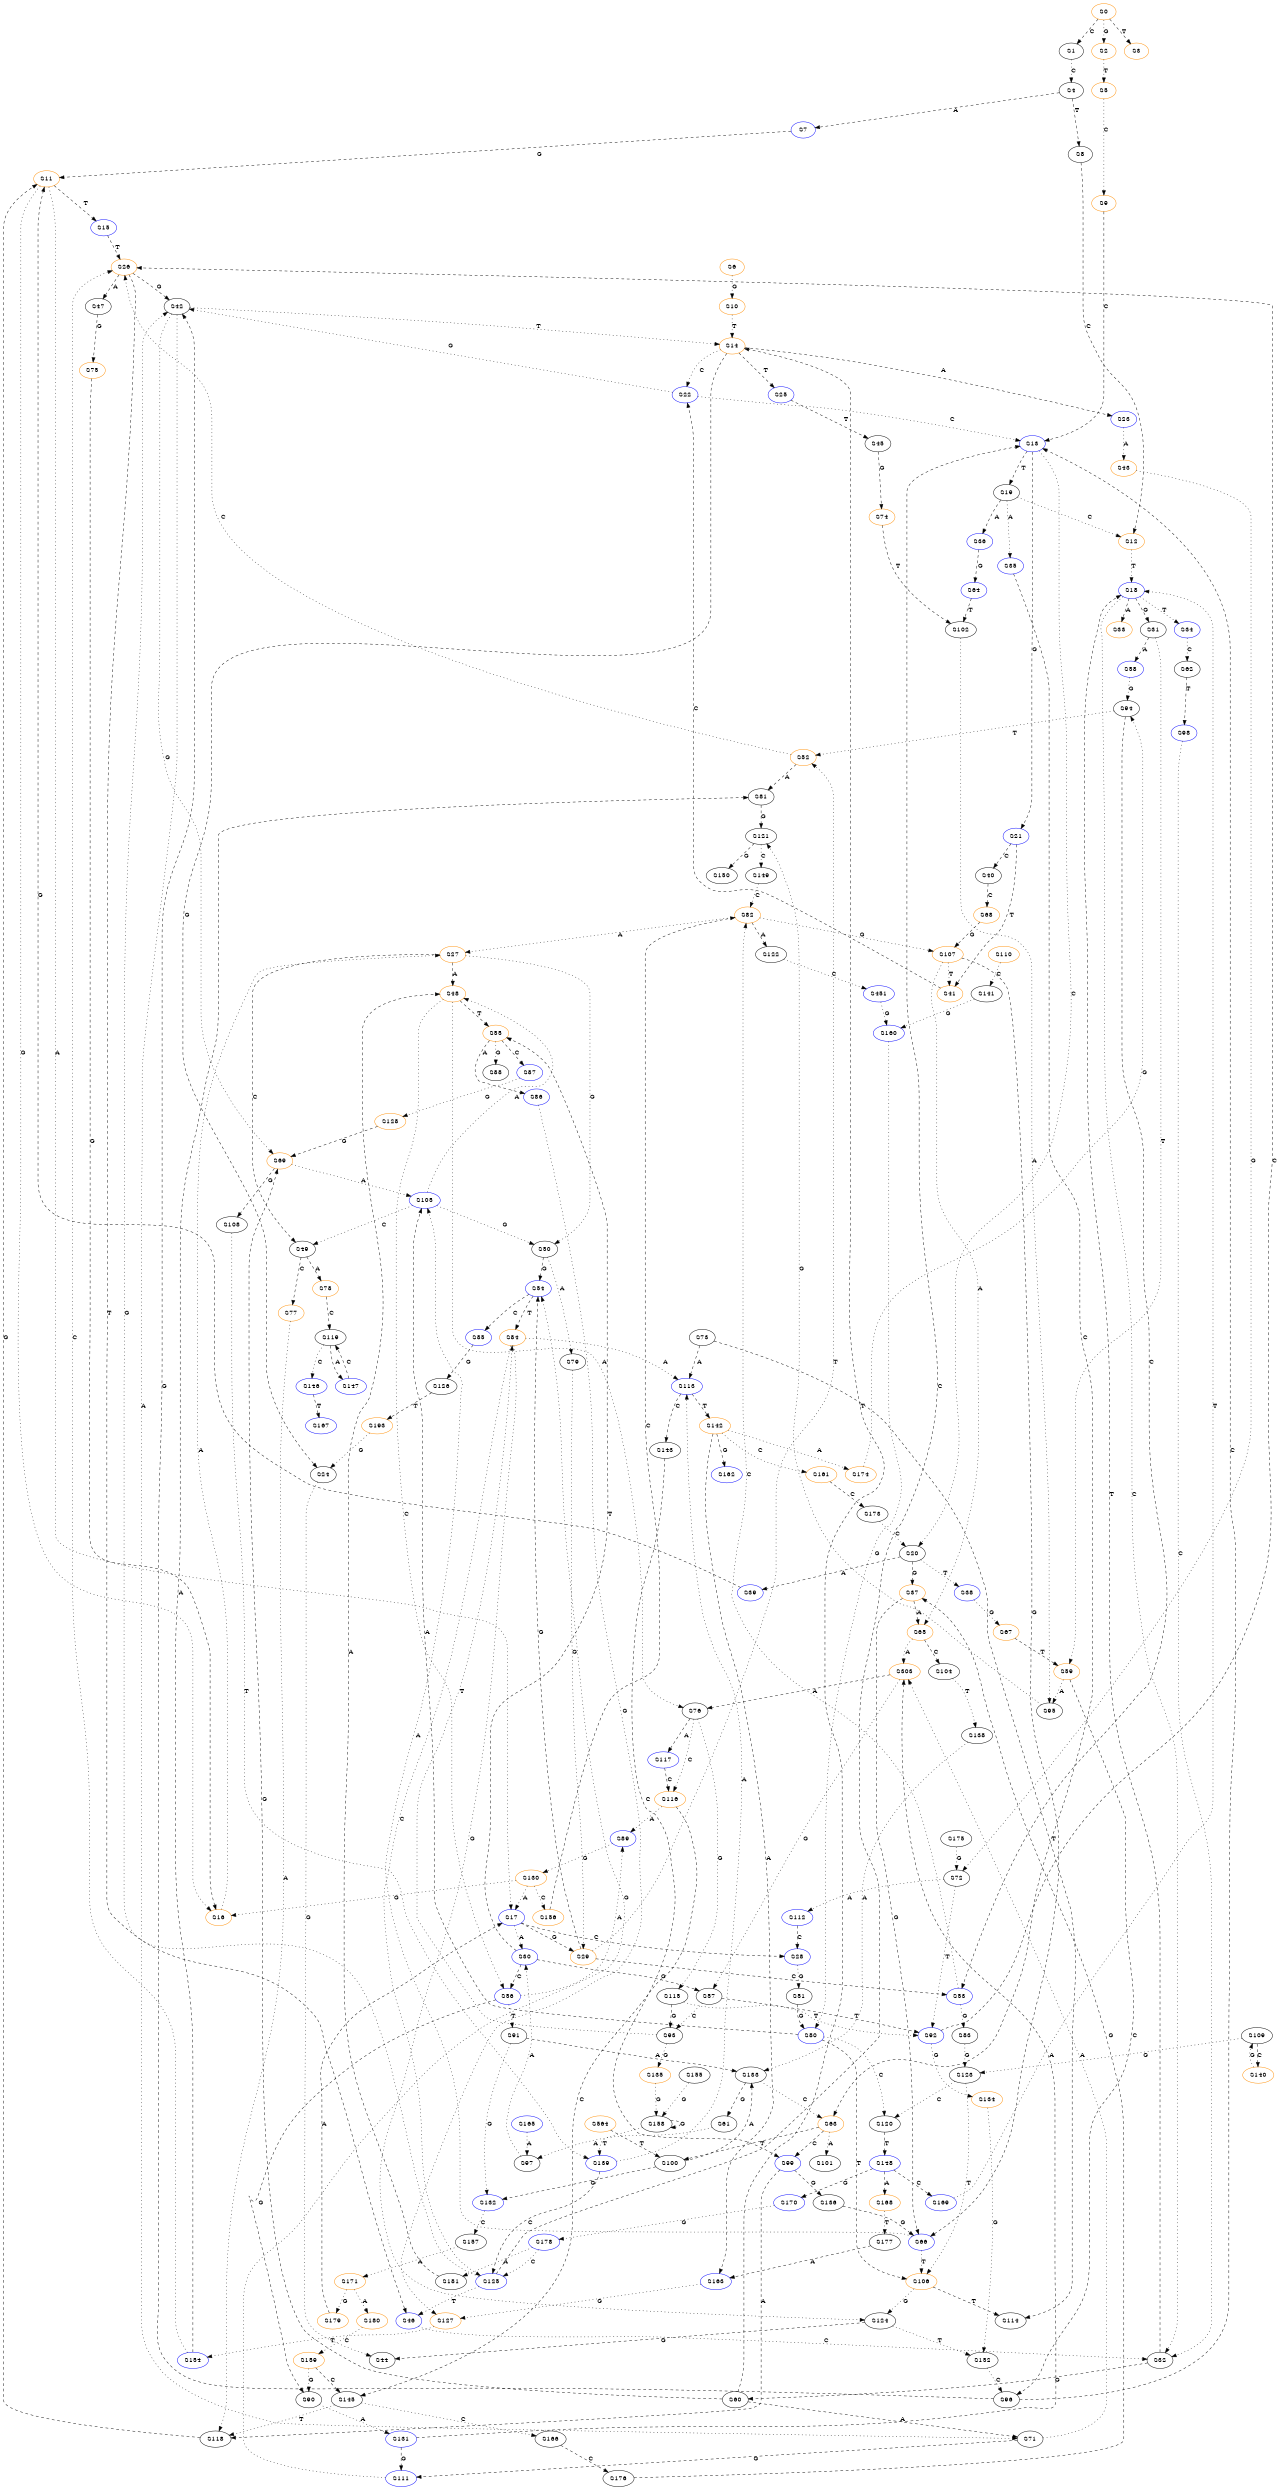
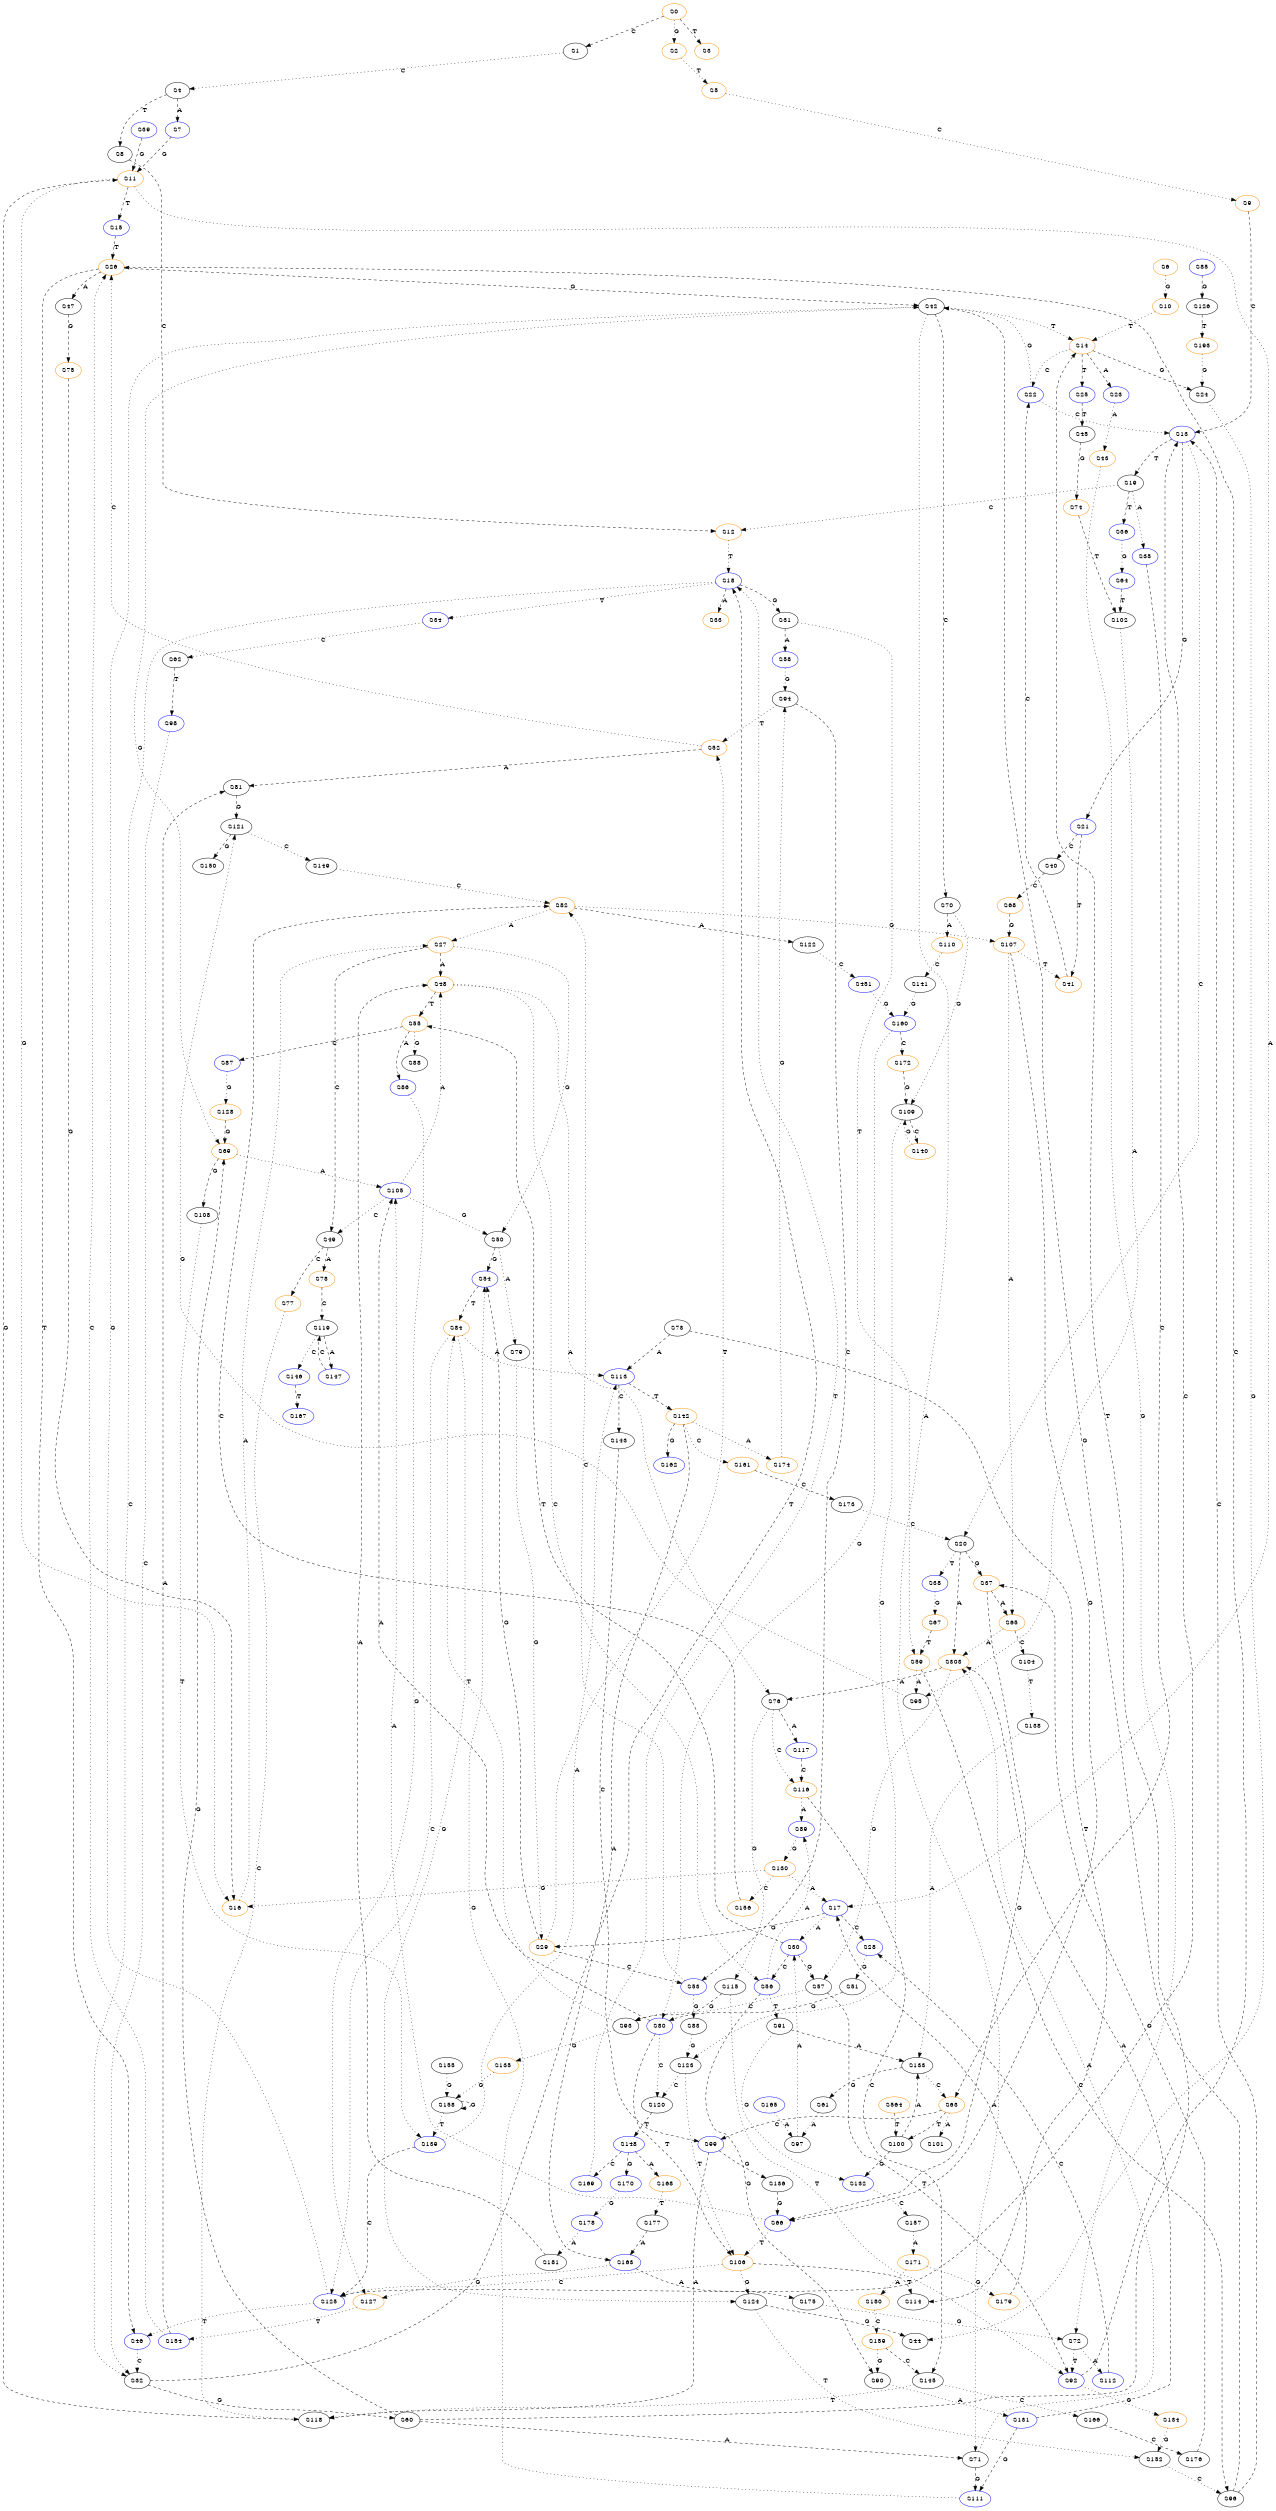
  strict digraph {
    node [color=black]
    edge [style=dotted]
    S0 [color=darkorange]
    S1
    S2 [color=darkorange]
    S3 [color=darkorange]
    S4
    S5 [color=darkorange]
    S7 [color=blue]
    S8
    S9 [color=darkorange]
    S6 [color=darkorange]
    S10 [color=darkorange]
    S11 [color=darkorange]
    S12 [color=darkorange]
    S13 [color=blue]
    S14 [color=darkorange]
    S15 [color=blue]
    S16 [color=darkorange]
    S17 [color=blue]
    S18 [color=blue]
    S19
    S20
    S21 [color=blue]
    S22 [color=blue]
    S23 [color=blue]
    S24
    S25 [color=blue]
    S26 [color=darkorange]
    S27 [color=darkorange]
    S28 [color=blue]
    S29 [color=darkorange]
    S30 [color=blue]
    S31
    S32
    S33 [color=darkorange]
    S34 [color=blue]
    S35 [color=blue]
    S36 [color=blue]
    S37 [color=darkorange]
    S38 [color=blue]
    S39 [color=blue]
    S40
    S41 [color=darkorange]
    S42
    S43 [color=darkorange]
    S44
    S45
    S46 [color=blue]
    S47
    S48 [color=darkorange]
    S49
    S50
    S51
    S52 [color=darkorange]
    S53 [color=blue]
    S54 [color=blue]
    S55 [color=darkorange]
    S56 [color=blue]
    S57
    S58 [color=blue]
    S59 [color=darkorange]
    S60
    S62
    S63 [color=darkorange]
    S64 [color=blue]
    S65 [color=darkorange]
    S66 [color=blue]
    S67 [color=darkorange]
    S68 [color=darkorange]
    S69 [color=darkorange]
+   S70
    S71
    S72
    S74 [color=darkorange]
    S75 [color=darkorange]
    S76
    S77 [color=darkorange]
    S78 [color=darkorange]
    S79
    S80 [color=blue]
    S81
    S82 [color=darkorange]
    S83
    S84 [color=darkorange]
    S85 [color=blue]
    S86 [color=blue]
    S87 [color=blue]
    S88
    S89 [color=blue]
    S90
    S91
    S92 [color=blue]
    S93
    S94
    S95
    S96
    S61
    S97
    S98 [color=blue]
    S99 [color=blue]
    S100
    S101
    S102
    n103 [color=darkorange label=S303]
    S104
    S105 [color=blue]
    S106 [color=darkorange]
    S107 [color=darkorange]
    S108
    S109
    S110 [color=darkorange]
    S111 [color=blue]
    S112 [color=blue]
    S113 [color=blue]
    S73
    S114
    S115
    S116 [color=darkorange]
    S117 [color=blue]
    S118
    S119
    S120
    S121
    S122
    S123
    S124
    S125 [color=blue]
    S126
    S127 [color=darkorange]
    S128 [color=darkorange]
    S130 [color=darkorange]
    S131 [color=blue]
    S132 [color=blue]
    S133
    S134 [color=darkorange]
    S135 [color=darkorange]
    S136
    S138
    S139 [color=blue]
    S140 [color=darkorange]
    S141
    S142 [color=darkorange]
    S143
    S145
    S146 [color=blue]
    S147 [color=blue]
    S148 [color=blue]
    S149
    S150
    n149 [color=blue label=S451]
    S152
    n151 [color=darkorange label=S193]
    S154 [color=blue]
    S156 [color=darkorange]
    S157
    S158
    S160 [color=blue]
    S161 [color=darkorange]
    S162 [color=blue]
    S163 [color=blue]
    S174 [color=darkorange]
    S166
    S167 [color=blue]
    S168 [color=darkorange]
    S169 [color=blue]
    S170 [color=blue]
    S155
    S171 [color=darkorange]
    S159 [color=darkorange]
+   S172 [color=darkorange]
    S173
    S175
    n172 [color=darkorange label=S564]
    S165 [color=blue]
    S176
    S177
    S178 [color=blue]
    S179 [color=darkorange]
    S180 [color=darkorange]
    S181
    S0 -> S1 [label=C style=dashed]
    S0 -> S2 [label=G]
    S0 -> S3 [label=T style=dashed]
    S1 -> S4 [label=C]
    S2 -> S5 [label=T]
    S4 -> S7 [label=A style=dashed]
    S4 -> S8 [label=T style=dashed]
    S5 -> S9 [label=C]
    S7 -> S11 [label=G style=dashed]
    S8 -> S12 [label=C style=dashed]
    S9 -> S13 [label=C style=dashed]
    S6 -> S10 [label=G]
    S10 -> S14 [label=T]
    S11 -> S15 [label=T style=dashed]
    S11 -> S16 [label=G]
    S11 -> S17 [label=A]
    S12 -> S18 [label=T]
    S13 -> S19 [label=T style=dashed]
    S13 -> S20 [label=C]
    S13 -> S21 [label=G style=dashed]
    S14 -> S22 [label=C]
    S14 -> S23 [label=A style=dashed]
    S14 -> S24 [label=G style=dashed]
    S14 -> S25 [label=T style=dashed]
    S15 -> S26 [label=T style=dashed]
    S16 -> S27 [label=A]
    S17 -> S28 [label=C style=dashed]
    S17 -> S29 [label=G style=dashed]
    S17 -> S30 [label=A]
    S18 -> S31 [label=G style=dashed]
    S18 -> S32 [label=C]
    S18 -> S33 [label=A style=dashed]
    S18 -> S34 [label=T]
    S19 -> S12 [label=C]
    S19 -> S35 [label=A]
-   S19 -> S36 [label=A style=dashed]
+   S19 -> S36 [label=T style=dashed]
    S20 -> S37 [label=G style=dashed]
    S20 -> S38 [label=T]
-   S20 -> S39 [label=A style=dashed]
+   S20 -> n103 [label=A style=dashed]
    S21 -> S40 [label=C style=dashed]
    S21 -> S41 [label=T style=dashed]
    S22 -> S13 [label=C]
    S22 -> S42 [label=G]
    S23 -> S43 [label=A]
    S24 -> S44 [label=G]
    S25 -> S45 [label=T style=dashed]
    S26 -> S42 [label=G style=dashed]
    S26 -> S46 [label=T style=dashed]
    S26 -> S47 [label=A style=dashed]
    S27 -> S48 [label=A style=dashed]
    S27 -> S49 [label=C style=dashed]
    S27 -> S50 [label=G]
    S28 -> S51 [label=G]
    S29 -> S52 [label=T]
    S29 -> S53 [label=C style=dashed]
    S29 -> S54 [label=G style=dashed]
    S30 -> S55 [label=T style=dashed]
    S30 -> S56 [label=C style=dashed]
    S30 -> S57 [label=G style=dashed]
    S31 -> S58 [label=A style=dashed]
    S31 -> S59 [label=T]
    S32 -> S18 [label=T style=dashed]
    S32 -> S60 [label=G style=dashed]
    S34 -> S62 [label=C]
    S35 -> S63 [label=C style=dashed]
-   S36 -> S64 [label=G style=dashed]
+   S36 -> S64 [label=G]
    S37 -> S65 [label=A style=dashed]
    S37 -> S66 [label=G style=dashed]
    S38 -> S67 [label=G]
    S39 -> S11 [label=G style=dashed]
    S40 -> S68 [label=C style=dashed]
    S41 -> S22 [label=C style=dashed]
    S42 -> S14 [label=T]
    S42 -> S69 [label=G]
+   S42 -> S70 [label=C style=dashed]
    S42 -> S71 [label=A]
    S43 -> S72 [label=G]
    S45 -> S74 [label=G style=dashed]
    S46 -> S32 [label=C]
    S47 -> S75 [label=G style=dashed]
    S48 -> S55 [label=T style=dashed]
    S48 -> S56 [label=C]
    S48 -> S76 [label=A]
    S49 -> S77 [label=C style=dashed]
    S49 -> S78 [label=A style=dashed]
    S50 -> S54 [label=G style=dashed]
    S50 -> S79 [label=A]
    S51 -> S80 [label=G style=dashed]
    S52 -> S26 [label=C]
    S52 -> S81 [label=A style=dashed]
    S53 -> S82 [label=C]
    S53 -> S83 [label=G]
    S54 -> S84 [label=T style=dashed]
-   S54 -> S85 [label=C style=dashed]
    S55 -> S86 [label=A style=dashed]
    S55 -> S87 [label=C style=dashed]
    S55 -> S88 [label=G]
    S56 -> S89 [label=A]
    S56 -> S90 [label=G style=dashed]
    S56 -> S91 [label=T]
    S57 -> S92 [label=T style=dashed]
    S57 -> S93 [label=C]
    S58 -> S94 [label=G]
    S59 -> S95 [label=A]
    S59 -> S96 [label=C style=dashed]
    S60 -> S14 [label=T style=dashed]
    S60 -> S69 [label=G style=dashed]
    S60 -> S71 [label=A style=dashed]
    S62 -> S98 [label=T style=dashed]
    S63 -> S99 [label=C style=dashed]
    S63 -> S100 [label=T style=dashed]
    S63 -> S101 [label=A]
    S64 -> S102 [label=T style=dashed]
    S65 -> n103 [label=A]
    S65 -> S104 [label=C style=dashed]
    S66 -> S105 [label=A]
    S66 -> S106 [label=T]
    S67 -> S59 [label=T style=dashed]
    S68 -> S107 [label=G style=dashed]
    S69 -> S105 [label=A]
    S69 -> S108 [label=G style=dashed]
+   S70 -> S109 [label=G]
+   S70 -> S110 [label=A style=dashed]
    S71 -> n103 [label=A]
    S71 -> S111 [label=G style=dashed]
    S72 -> S92 [label=T]
    S72 -> S112 [label=A]
    S74 -> S102 [label=T style=dashed]
    S75 -> S16 [label=G style=dashed]
    S76 -> S115 [label=G]
    S76 -> S116 [label=C]
    S76 -> S117 [label=A style=dashed]
-   S77 -> S118 [label=A]
+   S77 -> S118 [label=C]
    S78 -> S119 [label=C style=dashed]
    S79 -> S29 [label=G]
    S80 -> S105 [label=A style=dashed]
    S80 -> S106 [label=T style=dashed]
    S80 -> S120 [label=C]
    S81 -> S121 [label=G style=dashed]
    S82 -> S27 [label=A]
    S82 -> S107 [label=G]
    S82 -> S122 [label=A style=dashed]
    S83 -> S123 [label=G]
    S84 -> S113 [label=A]
    S84 -> S124 [label=G]
    S84 -> S125 [label=C]
    S85 -> S126 [label=G style=dashed]
    S86 -> S127 [label=G]
    S87 -> S128 [label=G]
    S89 -> S130 [label=G]
    S90 -> S131 [label=A]
    S91 -> S132 [label=G]
    S91 -> S133 [label=A style=dashed]
    S92 -> S26 [label=C style=dashed]
    S92 -> S134 [label=G]
    S93 -> S84 [label=T]
    S93 -> S135 [label=G]
    S94 -> S52 [label=T]
    S94 -> S53 [label=C style=dashed]
    S95 -> S121 [label=G]
    S96 -> S13 [label=C style=dashed]
    S96 -> S42 [label=G style=dashed]
    S61 -> S97 [label=A]
    S97 -> S30 [label=A]
    S98 -> S32 [label=C]
    S99 -> S118 [label=A style=dashed]
    S99 -> S136 [label=G style=dashed]
    S100 -> S132 [label=G style=dashed]
    S100 -> S133 [label=A style=dashed]
    S102 -> S95 [label=A]
    n103 -> S57 [label=G]
    n103 -> S76 [label=A style=dashed]
    S104 -> S138 [label=T]
    S105 -> S48 [label=A]
    S105 -> S49 [label=C]
    S105 -> S50 [label=G]
    S106 -> S114 [label=T style=dashed]
    S106 -> S124 [label=G]
-   S178 -> S125 [label=C]
+   S106 -> S125 [label=C]
    S107 -> S41 [label=T]
    S107 -> S65 [label=A]
    S107 -> S66 [label=G style=dashed]
    S108 -> S139 [label=T]
    S109 -> S123 [label=G]
    S109 -> S140 [label=C style=dashed]
    S110 -> S141 [label=C]
    S111 -> S54 [label=G]
    S112 -> S28 [label=C style=dashed]
    S113 -> S142 [label=T style=dashed]
    S113 -> S143 [label=C style=dashed]
    S73 -> S113 [label=A style=dashed]
    S73 -> S114 [label=T style=dashed]
    S115 -> S92 [label=T]
    S115 -> S93 [label=G style=dashed]
    S116 -> S89 [label=A]
    S116 -> S145 [label=C style=dashed]
    S117 -> S116 [label=C style=dashed]
    S118 -> S11 [label=G style=dashed]
    S119 -> S146 [label=C]
    S119 -> S147 [label=A style=dashed]
    S120 -> S148 [label=T style=dashed]
    S121 -> S149 [label=C]
    S121 -> S150 [label=G style=dashed]
    S122 -> n149 [label=C]
    S123 -> S106 [label=T]
    S123 -> S120 [label=C]
    S124 -> S44 [label=G style=dashed]
    S124 -> S152 [label=T]
    S125 -> S13 [label=C style=dashed]
    S125 -> S42 [label=G]
    S125 -> S46 [label=T]
    S126 -> n151 [label=T style=dashed]
    S127 -> S154 [label=T]
    S128 -> S69 [label=G style=dashed]
    S130 -> S16 [label=G]
    S130 -> S17 [label=A]
    S130 -> S156 [label=C]
    S131 -> n103 [label=A style=dashed]
    S131 -> S111 [label=G style=dashed]
    S132 -> S157 [label=C]
    S133 -> S63 [label=C]
    S133 -> S61 [label=G style=dashed]
    S134 -> S152 [label=G]
    S135 -> S158 [label=G]
    S136 -> S66 [label=G style=dashed]
    S138 -> S133 [label=A]
    S139 -> S113 [label=A]
    S139 -> S125 [label=C style=dashed]
    S140 -> S109 [label=G]
    S141 -> S160 [label=G]
    S142 -> S161 [label=C]
    S142 -> S162 [label=G style=dashed]
    S142 -> S163 [label=A style=dashed]
    S142 -> S174 [label=A]
    S143 -> S99 [label=C style=dashed]
    S145 -> S118 [label=T]
    S145 -> S166 [label=C]
    S146 -> S167 [label=T style=dashed]
    S147 -> S119 [label=C style=dashed]
    S148 -> S168 [label=A style=dashed]
    S148 -> S169 [label=C style=dashed]
    S148 -> S170 [label=G style=dashed]
    S149 -> S82 [label=C]
    n149 -> S160 [label=G]
    S152 -> S96 [label=C]
    n151 -> S24 [label=G]
    S154 -> S26 [label=C]
    S154 -> S81 [label=A style=dashed]
    S156 -> S82 [label=C style=dashed]
    S157 -> S171 [label=A]
    S158 -> S139 [label=T]
    S158 -> S158 [label=G style=dashed]
    S160 -> S80 [label=G]
+   S160 -> S172 [label=C style=dashed]
    S161 -> S173 [label=C style=dashed]
    S163 -> S127 [label=G]
+   S163 -> S175 [label=A style=dashed]
    S174 -> S94 [label=G]
    S166 -> S176 [label=C style=dashed]
    S168 -> S177 [label=T]
    S169 -> S18 [label=T]
    S170 -> S178 [label=G]
    S155 -> S158 [label=G]
    S171 -> S179 [label=G]
    S171 -> S180 [label=A]
    S159 -> S90 [label=G]
    S159 -> S145 [label=C style=dashed]
+   S172 -> S109 [label=G style=dashed]
    S173 -> S20 [label=C]
    S175 -> S72 [label=G]
    n172 -> S100 [label=T style=dashed]
    S165 -> S97 [label=A]
    S176 -> S37 [label=G style=dashed]
    S177 -> S163 [label=A style=dashed]
    S178 -> S181 [label=A]
    S179 -> S17 [label=A style=dashed]
    S180 -> S159 [label=C]
    S181 -> S48 [label=A style=dashed]
  }
